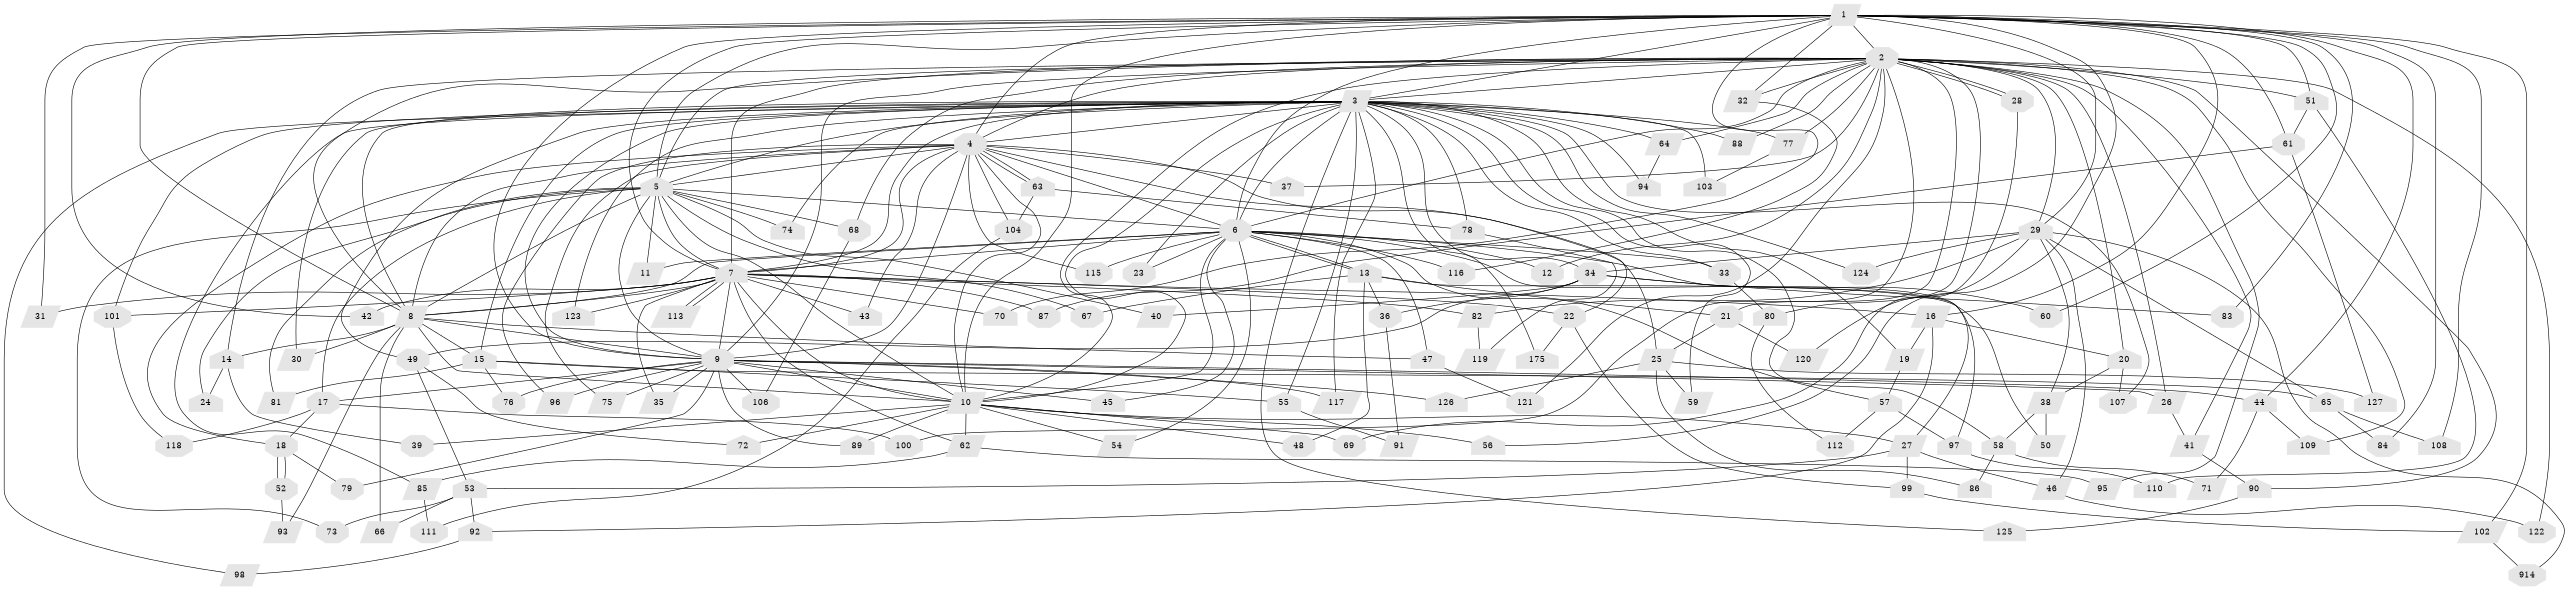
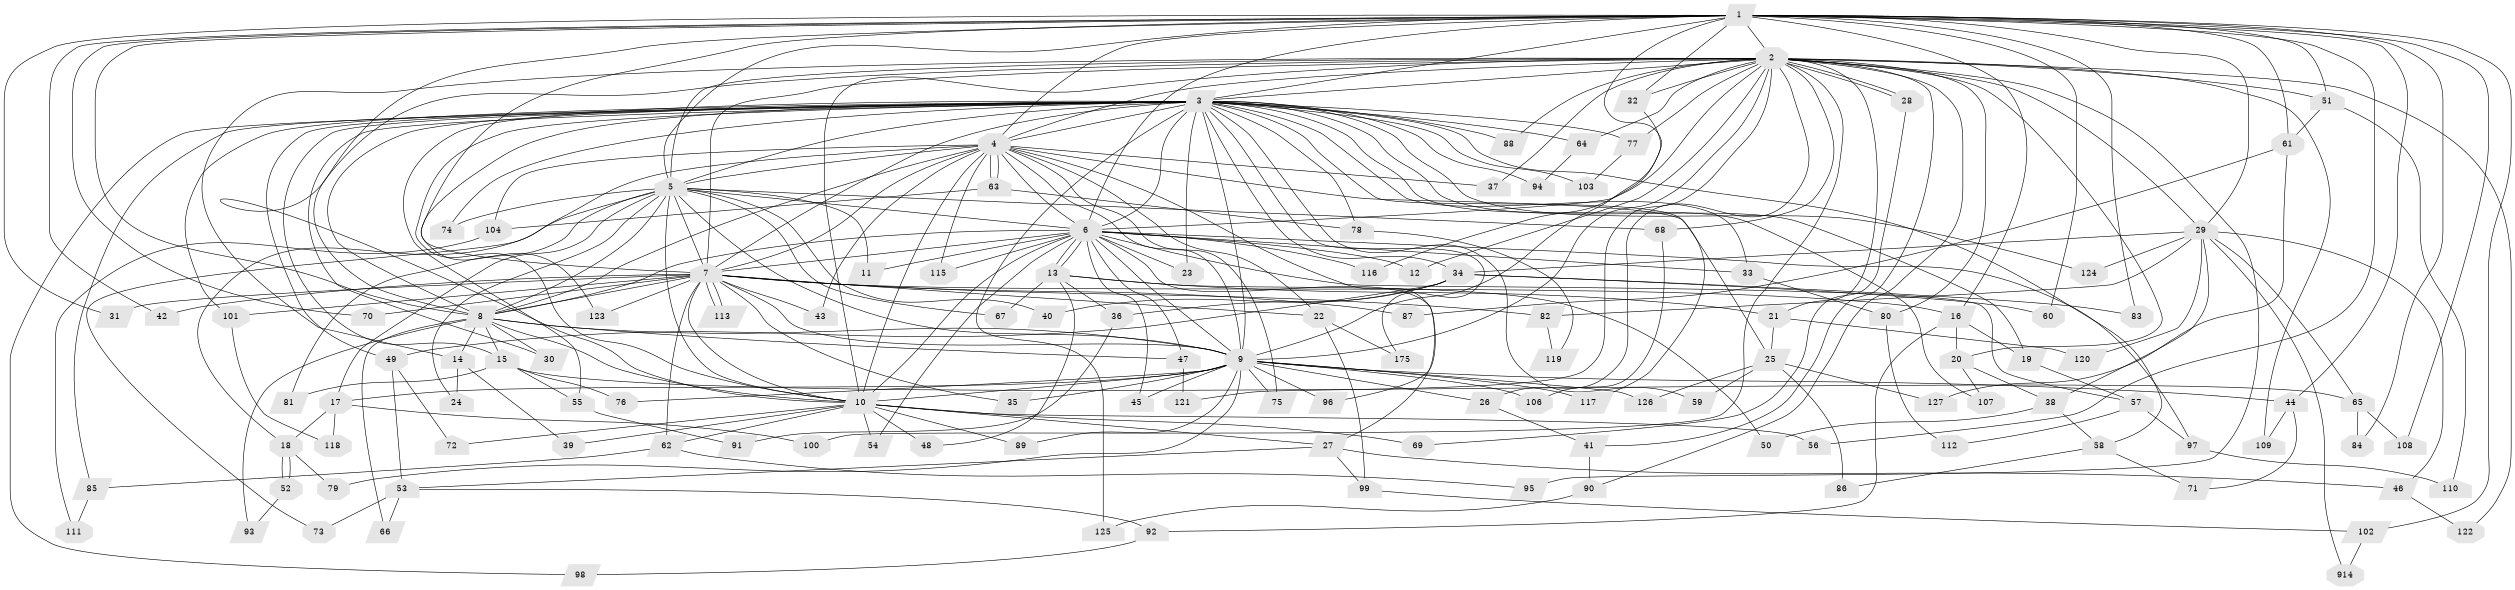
  graph {
    node [color=gray90 shape=octagon style=filled]
    1 [shape=parallelogram]
    2
    3 [shape=parallelogram]
    4
    5 [shape=house]
    6
    7 [shape=house]
    8 [shape=parallelogram]
    9
    10 [shape=parallelogram]
    16 [shape=parallelogram]
    29 [shape=house]
    31 [shape=parallelogram]
    32 [shape=parallelogram]
    42 [shape=house]
    44 [shape=house]
    51 [shape=house]
    56 [shape=house]
    60
    61
    70 [shape=house]
    83
    84
    102 [shape=parallelogram]
    108 [shape=house]
    12
    14 [shape=house]
    20 [shape=house]
    21
    26 [shape=parallelogram]
    28
    37 [shape=house]
    41 [shape=parallelogram]
    64 [shape=parallelogram]
    68
    77 [shape=parallelogram]
    80 [shape=house]
    88 [shape=parallelogram]
    90 [shape=house]
    95 [shape=parallelogram]
    100
    109 [shape=house]
    121
    122
    15 [shape=house]
    19 [shape=parallelogram]
    23
    30 [shape=parallelogram]
    33
    34
    49
    55 [shape=house]
    58 [shape=house]
    59 [shape=parallelogram]
    74 [shape=house]
    78 [shape=house]
    85 [shape=parallelogram]
    94 [shape=house]
    98 [shape=parallelogram]
    101
    103 [shape=house]
    n62 [label=175 shape=house]
    107
    117 [shape=parallelogram]
    123 [shape=house]
    124
    125 [shape=house]
    18
    22
    25 [shape=parallelogram]
    43 [shape=house]
    63 [shape=house]
    75 [shape=parallelogram]
    96 [shape=parallelogram]
    104
    115
    11 [shape=parallelogram]
    17
    24 [shape=house]
    40 [shape=parallelogram]
    67
    73
    81 [shape=parallelogram]
    13 [shape=house]
    27 [shape=parallelogram]
    45 [shape=house]
    47 [shape=house]
    54 [shape=parallelogram]
    57 [shape=house]
    97 [shape=house]
    116
    35 [shape=parallelogram]
    62 [shape=parallelogram]
    82 [shape=parallelogram]
    87
    113 [shape=parallelogram]
    66 [shape=parallelogram]
    93 [shape=parallelogram]
    76
    79
    89 [shape=house]
    106
    126 [shape=house]
    39
    48
    69
    72 [shape=house]
    92 [shape=house]
    65 [shape=house]
    38 [shape=parallelogram]
    120 [shape=parallelogram]
    46 [shape=parallelogram]
    n113 [label=914]
    71 [shape=parallelogram]
    110 [shape=house]
    127 [shape=house]
    112
    36
    53 [shape=house]
    91 [shape=parallelogram]
    86 [shape=house]
    119 [shape=parallelogram]
    111
    118
    52
    99 [shape=house]
    50 [shape=parallelogram]
    1 -- 2
    1 -- 3
    1 -- 4
    1 -- 5
    1 -- 6
    1 -- 7
    1 -- 8
    1 -- 9
    1 -- 10
    1 -- 16
    1 -- 29
    1 -- 31
    1 -- 32
    1 -- 42
    1 -- 44
    1 -- 51
    1 -- 56
    1 -- 60
    1 -- 61
    1 -- 70
    1 -- 83
    1 -- 84
    1 -- 102
    1 -- 108
    2 -- 3
    2 -- 4
    2 -- 5
    2 -- 6
    2 -- 7
    2 -- 8
    2 -- 9
    2 -- 10
    2 -- 29
    2 -- 32
    2 -- 51
    2 -- 12
    2 -- 14
    2 -- 20
    2 -- 21
    2 -- 26
    2 -- 28
    2 -- 28
    2 -- 37
    2 -- 41
    2 -- 64
    2 -- 68
    2 -- 77
    2 -- 80
    2 -- 88
    2 -- 90
    2 -- 95
    2 -- 100
    2 -- 109
    2 -- 121
    2 -- 122
    3 -- 4
    3 -- 5
    3 -- 6
    3 -- 7
    3 -- 8
    3 -- 9
    3 -- 10
    3 -- 64
    3 -- 77
    3 -- 88
    3 -- 15
    3 -- 19
    3 -- 23
    3 -- 30
    3 -- 33
    3 -- 34
    3 -- 49
    3 -- 55
    3 -- 58
    3 -- 59
    3 -- 74
    3 -- 78
    3 -- 85
    3 -- 94
    3 -- 98
    3 -- 101
    3 -- 103
    3 -- n62
    3 -- 107
    3 -- 117
    3 -- 123
    3 -- 124
    3 -- 125
    4 -- 5
    4 -- 6
    4 -- 7
    4 -- 8
    4 -- 9
    4 -- 10
    4 -- 37
    4 -- 18
    4 -- 22
    4 -- 25
    4 -- 43
    4 -- 63
    4 -- 63
    4 -- 75
    4 -- 96
    4 -- 104
    4 -- 115
    5 -- 6
    5 -- 7
    5 -- 8
    5 -- 9
    5 -- 10
    5 -- 68
    5 -- 74
    5 -- 11
    5 -- 17
    5 -- 24
    5 -- 40
    5 -- 67
    5 -- 73
    5 -- 81
    6 -- 7
    6 -- 8
+   6 -- 9
    6 -- 10
    6 -- 12
    6 -- 23
    6 -- 33
    6 -- 115
    6 -- 11
    6 -- 13
    6 -- 13
    6 -- 27
    6 -- 45
    6 -- 47
    6 -- 54
    6 -- 57
    6 -- 97
    6 -- 116
    7 -- 8
    7 -- 9
    7 -- 10
    7 -- 16
    7 -- 31
    7 -- 42
    7 -- 70
    7 -- 101
    7 -- 123
    7 -- 22
    7 -- 43
    7 -- 35
    7 -- 62
    7 -- 82
    7 -- 87
    7 -- 113
    7 -- 113
    8 -- 9
    8 -- 10
    8 -- 14
    8 -- 15
    8 -- 30
    8 -- 47
    8 -- 66
    8 -- 93
    9 -- 10
    9 -- 44
    9 -- 26
    9 -- 117
    9 -- 75
    9 -- 96
    9 -- 17
    9 -- 45
    9 -- 35
    9 -- 76
    9 -- 79
    9 -- 89
    9 -- 106
    9 -- 126
    10 -- 56
    10 -- 27
    10 -- 54
    10 -- 62
    10 -- 89
    10 -- 39
    10 -- 48
    10 -- 69
    10 -- 72
    16 -- 20
    16 -- 19
    16 -- 92
    29 -- 34
    29 -- 124
    29 -- 82
    29 -- 65
    29 -- 38
    29 -- 120
    29 -- 46
    29 -- n113
    32 -- 116
    44 -- 109
    44 -- 71
    51 -- 61
    51 -- 110
    61 -- 87
    61 -- 127
    102 -- n113
    14 -- 24
    14 -- 39
    20 -- 107
    20 -- 38
    21 -- 25
    21 -- 120
    26 -- 41
    28 -- 69
    41 -- 90
    64 -- 94
    68 -- 106
    77 -- 103
    80 -- 112
    90 -- 125
    15 -- 55
    15 -- 81
    15 -- 76
    15 -- 65
    19 -- 57
    33 -- 80
    34 -- 60
    34 -- 83
    34 -- 49
    34 -- 40
    34 -- 36
    49 -- 72
    49 -- 53
    55 -- 91
    58 -- 71
    58 -- 86
    78 -- 119
    85 -- 111
    101 -- 118
    18 -- 79
    18 -- 52
    18 -- 52
    22 -- n62
    22 -- 99
    25 -- 59
    25 -- 126
    25 -- 127
    25 -- 86
    63 -- 78
    63 -- 104
    104 -- 111
    17 -- 100
    17 -- 18
    17 -- 118
    13 -- 21
    13 -- 67
    13 -- 48
    13 -- 36
    13 -- 50
    27 -- 46
    27 -- 53
    27 -- 99
    47 -- 121
    57 -- 97
    57 -- 112
    97 -- 110
    62 -- 95
    62 -- 85
    82 -- 119
    92 -- 98
    65 -- 84
    65 -- 108
    38 -- 58
    38 -- 50
    46 -- 122
    36 -- 91
    53 -- 73
    53 -- 66
    53 -- 92
    52 -- 93
    99 -- 102
  }
